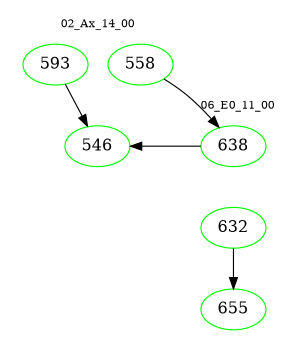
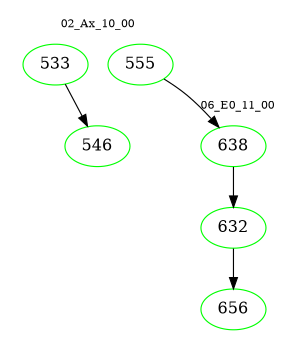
  digraph {
    node [color=green]
    edge [color=black]
-   n1 [label=558]
-   n2 [label=593]
+   n1 [label=555]
+   n2 [label=533]
    n3 [label=546]
    n4 [label=638]
    n5 [label=632]
-   n6 [label=655]
+   n6 [label=656]
    subgraph cluster_1 {
      color=white
      fontsize=10
-     label="02_Ax_14_00"
+     label="02_Ax_10_00"
      n1
      n2
      n3
    }
    subgraph cluster_2 {
      color=white
      fontsize=10
      label="06_E0_11_00"
      n4
      n5
      n6
    }
    n1 -> n4
    n2 -> n3
-   n4 -> n3
+   n4 -> n5
    n5 -> n6
  }
